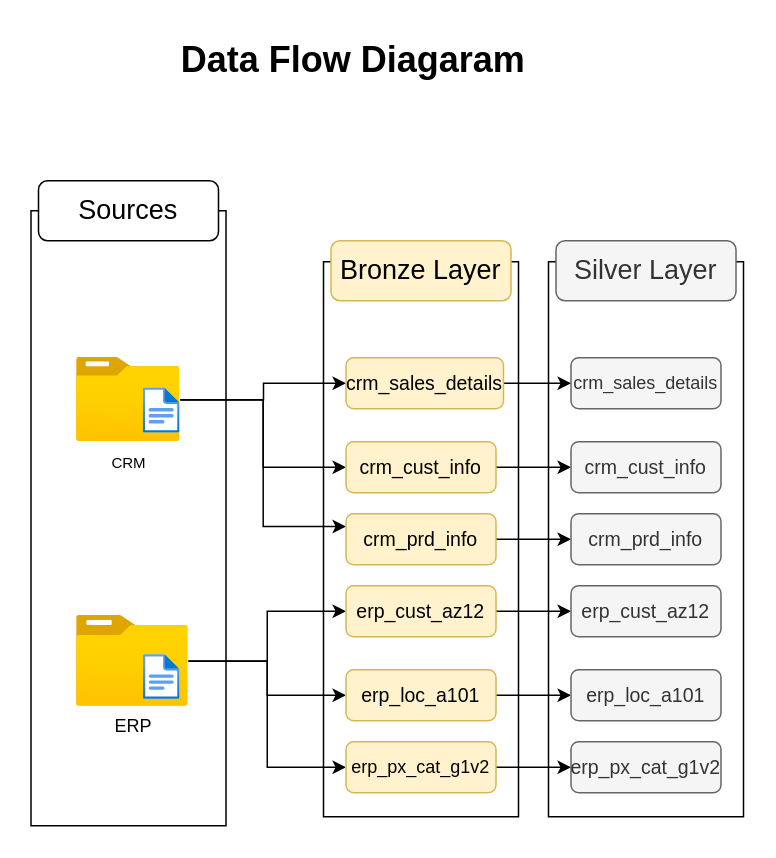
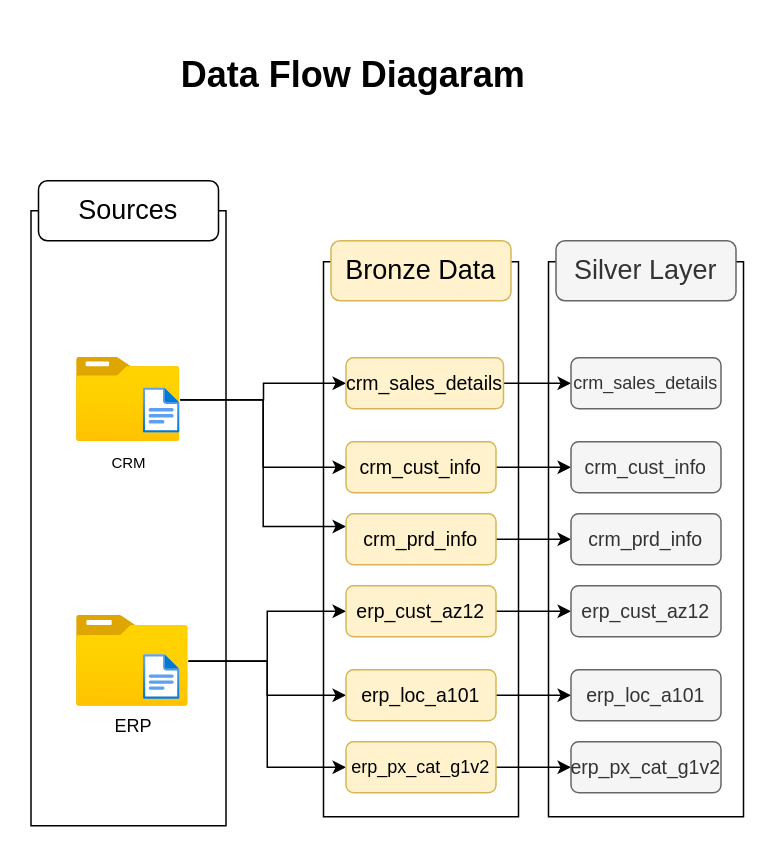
  <mxCell id="0" />
  <mxCell id="1" parent="0" />
- <mxCell id="2" value="&lt;b&gt;Data Flow Diagaram&lt;/b&gt;" style="rounded=0;whiteSpace=wrap;html=1;fontSize=24;fillColor=default;strokeColor=none;" parent="1" vertex="1"><mxGeometry x="75" y="10" width="320" height="60" as="geometry" /></mxCell>
+ <mxCell id="2" value="&lt;b&gt;Data Flow Diagaram&lt;/b&gt;" style="rounded=0;whiteSpace=wrap;html=1;fontSize=24;fillColor=default;strokeColor=none;" parent="1" vertex="1"><mxGeometry x="75" y="20" width="320" height="60" as="geometry" /></mxCell>
  <mxCell id="3" value="" style="rounded=0;whiteSpace=wrap;html=1;strokeColor=default;" parent="1" vertex="1"><mxGeometry x="20" y="140" width="130" height="410" as="geometry" /></mxCell>
  <mxCell id="4" value="Sources" style="rounded=1;whiteSpace=wrap;html=1;fontSize=18;strokeColor=default;gradientColor=none;" parent="1" vertex="1"><mxGeometry x="25" y="120" width="120" height="40" as="geometry" /></mxCell>
  <mxCell id="5" style="edgeStyle=orthogonalEdgeStyle;rounded=0;orthogonalLoop=1;jettySize=auto;html=1;entryX=0;entryY=0.5;entryDx=0;entryDy=0;" parent="1" source="8" target="18" edge="1"><mxGeometry relative="1" as="geometry"><Array as="points"><mxPoint x="175" y="266" /><mxPoint x="175" y="255" /></Array></mxGeometry></mxCell>
  <mxCell id="6" value="" style="edgeStyle=orthogonalEdgeStyle;rounded=0;orthogonalLoop=1;jettySize=auto;html=1;" parent="1" source="8" target="20" edge="1"><mxGeometry relative="1" as="geometry" /></mxCell>
  <mxCell id="7" style="edgeStyle=orthogonalEdgeStyle;rounded=0;orthogonalLoop=1;jettySize=auto;html=1;entryX=0;entryY=0.25;entryDx=0;entryDy=0;" parent="1" source="8" target="22" edge="1"><mxGeometry relative="1" as="geometry" /></mxCell>
  <mxCell id="8" value="&lt;font size=&quot;1&quot;&gt;CRM&lt;/font&gt;" style="image;aspect=fixed;html=1;points=[];align=center;fontSize=12;image=img/lib/azure2/general/Folder_Blank.svg;" parent="1" vertex="1"><mxGeometry x="50.5" y="238" width="69" height="56.0" as="geometry" /></mxCell>
  <mxCell id="9" style="edgeStyle=orthogonalEdgeStyle;rounded=0;orthogonalLoop=1;jettySize=auto;html=1;entryX=0;entryY=0.5;entryDx=0;entryDy=0;" parent="1" source="12" target="24" edge="1"><mxGeometry relative="1" as="geometry" /></mxCell>
  <mxCell id="10" style="edgeStyle=orthogonalEdgeStyle;rounded=0;orthogonalLoop=1;jettySize=auto;html=1;entryX=0;entryY=0.5;entryDx=0;entryDy=0;" parent="1" source="12" target="26" edge="1"><mxGeometry relative="1" as="geometry" /></mxCell>
  <mxCell id="11" style="edgeStyle=orthogonalEdgeStyle;rounded=0;orthogonalLoop=1;jettySize=auto;html=1;entryX=0;entryY=0.5;entryDx=0;entryDy=0;" parent="1" source="12" target="28" edge="1"><mxGeometry relative="1" as="geometry" /></mxCell>
  <mxCell id="12" value="ERP" style="image;aspect=fixed;html=1;points=[];align=center;fontSize=12;image=img/lib/azure2/general/Folder_Blank.svg;" parent="1" vertex="1"><mxGeometry x="50.5" y="410" width="74.5" height="60.46" as="geometry" /></mxCell>
  <mxCell id="13" value="" style="image;aspect=fixed;html=1;points=[];align=center;fontSize=12;image=img/lib/azure2/general/File.svg;" parent="1" vertex="1"><mxGeometry x="95.15" y="436" width="24.35" height="30" as="geometry" /></mxCell>
  <mxCell id="14" value="" style="image;aspect=fixed;html=1;points=[];align=center;fontSize=12;image=img/lib/azure2/general/File.svg;" parent="1" vertex="1"><mxGeometry x="95" y="258.27" width="24.5" height="30.19" as="geometry" /></mxCell>
  <mxCell id="15" value="" style="rounded=0;whiteSpace=wrap;html=1;strokeColor=default;fillColor=none;" parent="1" vertex="1"><mxGeometry x="215" y="174" width="130" height="370" as="geometry" /></mxCell>
- <mxCell id="16" value="Bronze Layer" style="rounded=1;whiteSpace=wrap;html=1;fontSize=18;strokeColor=#d6b656;fillColor=#fff2cc;" parent="1" vertex="1"><mxGeometry x="220" y="160" width="120" height="40" as="geometry" /></mxCell>
+ <mxCell id="16" value="Bronze Data" style="rounded=1;whiteSpace=wrap;html=1;fontSize=18;strokeColor=#d6b656;fillColor=#fff2cc;" parent="1" vertex="1"><mxGeometry x="220" y="160" width="120" height="40" as="geometry" /></mxCell>
  <mxCell id="17" style="edgeStyle=orthogonalEdgeStyle;rounded=0;orthogonalLoop=1;jettySize=auto;html=1;entryX=0;entryY=0.5;entryDx=0;entryDy=0;" edge="1" parent="1" source="18" target="31"><mxGeometry relative="1" as="geometry" /></mxCell>
  <mxCell id="18" value="&lt;font style=&quot;font-size: 13px;&quot;&gt;crm_sales_details&lt;/font&gt;" style="rounded=1;whiteSpace=wrap;html=1;fillColor=#fff2cc;strokeColor=#d6b656;" parent="1" vertex="1"><mxGeometry x="230" y="238" width="105" height="34" as="geometry" /></mxCell>
  <mxCell id="19" style="edgeStyle=orthogonalEdgeStyle;rounded=0;orthogonalLoop=1;jettySize=auto;html=1;exitX=1;exitY=0.5;exitDx=0;exitDy=0;entryX=0;entryY=0.5;entryDx=0;entryDy=0;" edge="1" parent="1" source="20" target="32"><mxGeometry relative="1" as="geometry" /></mxCell>
  <mxCell id="20" value="&lt;font style=&quot;font-size: 13px;&quot;&gt;crm_cust_info&lt;/font&gt;" style="rounded=1;whiteSpace=wrap;html=1;fillColor=#fff2cc;strokeColor=#d6b656;" parent="1" vertex="1"><mxGeometry x="230" y="294" width="100" height="34" as="geometry" /></mxCell>
  <mxCell id="21" style="edgeStyle=orthogonalEdgeStyle;rounded=0;orthogonalLoop=1;jettySize=auto;html=1;exitX=1;exitY=0.5;exitDx=0;exitDy=0;entryX=0;entryY=0.5;entryDx=0;entryDy=0;" edge="1" parent="1" source="22" target="33"><mxGeometry relative="1" as="geometry" /></mxCell>
  <mxCell id="22" value="&lt;font style=&quot;font-size: 13px;&quot;&gt;crm_prd_info&lt;/font&gt;" style="rounded=1;whiteSpace=wrap;html=1;fillColor=#fff2cc;strokeColor=#d6b656;" parent="1" vertex="1"><mxGeometry x="230" y="342" width="100" height="34" as="geometry" /></mxCell>
  <mxCell id="23" style="edgeStyle=orthogonalEdgeStyle;rounded=0;orthogonalLoop=1;jettySize=auto;html=1;exitX=1;exitY=0.5;exitDx=0;exitDy=0;entryX=0;entryY=0.5;entryDx=0;entryDy=0;" edge="1" parent="1" source="24" target="34"><mxGeometry relative="1" as="geometry" /></mxCell>
  <mxCell id="24" value="&lt;span style=&quot;font-size: 13px;&quot;&gt;erp_cust_az12&lt;/span&gt;" style="rounded=1;whiteSpace=wrap;html=1;fillColor=#fff2cc;strokeColor=#d6b656;" parent="1" vertex="1"><mxGeometry x="230" y="390" width="100" height="34" as="geometry" /></mxCell>
  <mxCell id="25" style="edgeStyle=orthogonalEdgeStyle;rounded=0;orthogonalLoop=1;jettySize=auto;html=1;exitX=1;exitY=0.5;exitDx=0;exitDy=0;entryX=0;entryY=0.5;entryDx=0;entryDy=0;" edge="1" parent="1" source="26" target="35"><mxGeometry relative="1" as="geometry" /></mxCell>
  <mxCell id="26" value="&lt;span style=&quot;font-size: 13px;&quot;&gt;erp_loc_a101&lt;/span&gt;" style="rounded=1;whiteSpace=wrap;html=1;fillColor=#fff2cc;strokeColor=#d6b656;" parent="1" vertex="1"><mxGeometry x="230" y="446" width="100" height="34" as="geometry" /></mxCell>
  <mxCell id="27" style="edgeStyle=orthogonalEdgeStyle;rounded=0;orthogonalLoop=1;jettySize=auto;html=1;exitX=1;exitY=0.5;exitDx=0;exitDy=0;entryX=0;entryY=0.5;entryDx=0;entryDy=0;" edge="1" parent="1" source="28" target="36"><mxGeometry relative="1" as="geometry" /></mxCell>
  <mxCell id="28" value="&lt;font&gt;erp_px_cat_g1v2&lt;/font&gt;" style="rounded=1;whiteSpace=wrap;html=1;fillColor=#fff2cc;strokeColor=#d6b656;" parent="1" vertex="1"><mxGeometry x="230" y="494" width="100" height="34" as="geometry" /></mxCell>
  <mxCell id="29" value="" style="rounded=0;whiteSpace=wrap;html=1;strokeColor=default;fillColor=none;" vertex="1" parent="1"><mxGeometry x="365" y="174" width="130" height="370" as="geometry" /></mxCell>
  <mxCell id="30" value="Silver Layer" style="rounded=1;whiteSpace=wrap;html=1;fontSize=18;strokeColor=#666666;fillColor=#f5f5f5;fontColor=#333333;" vertex="1" parent="1"><mxGeometry x="370" y="160" width="120" height="40" as="geometry" /></mxCell>
  <mxCell id="31" value="&lt;font&gt;crm_sales_details&lt;/font&gt;" style="rounded=1;whiteSpace=wrap;html=1;fillColor=#f5f5f5;strokeColor=#666666;fontColor=#333333;" vertex="1" parent="1"><mxGeometry x="380" y="238" width="100" height="34" as="geometry" /></mxCell>
  <mxCell id="32" value="&lt;font style=&quot;font-size: 13px;&quot;&gt;crm_cust_info&lt;/font&gt;" style="rounded=1;whiteSpace=wrap;html=1;fillColor=#f5f5f5;strokeColor=#666666;fontColor=#333333;" vertex="1" parent="1"><mxGeometry x="380" y="294" width="100" height="34" as="geometry" /></mxCell>
  <mxCell id="33" value="&lt;font style=&quot;font-size: 13px;&quot;&gt;crm_prd_info&lt;/font&gt;" style="rounded=1;whiteSpace=wrap;html=1;fillColor=#f5f5f5;strokeColor=#666666;fontColor=#333333;" vertex="1" parent="1"><mxGeometry x="380" y="342" width="100" height="34" as="geometry" /></mxCell>
  <mxCell id="34" value="&lt;span style=&quot;font-size: 13px;&quot;&gt;erp_cust_az12&lt;/span&gt;" style="rounded=1;whiteSpace=wrap;html=1;fillColor=#f5f5f5;strokeColor=#666666;fontColor=#333333;" vertex="1" parent="1"><mxGeometry x="380" y="390" width="100" height="34" as="geometry" /></mxCell>
  <mxCell id="35" value="&lt;span style=&quot;font-size: 13px;&quot;&gt;erp_loc_a101&lt;/span&gt;" style="rounded=1;whiteSpace=wrap;html=1;fillColor=#f5f5f5;strokeColor=#666666;fontColor=#333333;" vertex="1" parent="1"><mxGeometry x="380" y="446" width="100" height="34" as="geometry" /></mxCell>
  <mxCell id="36" value="&lt;span style=&quot;font-size: 13px;&quot;&gt;erp_px_cat_g1v2&lt;/span&gt;" style="rounded=1;whiteSpace=wrap;html=1;fillColor=#f5f5f5;strokeColor=#666666;fontColor=#333333;" vertex="1" parent="1"><mxGeometry x="380" y="494" width="100" height="34" as="geometry" /></mxCell>
